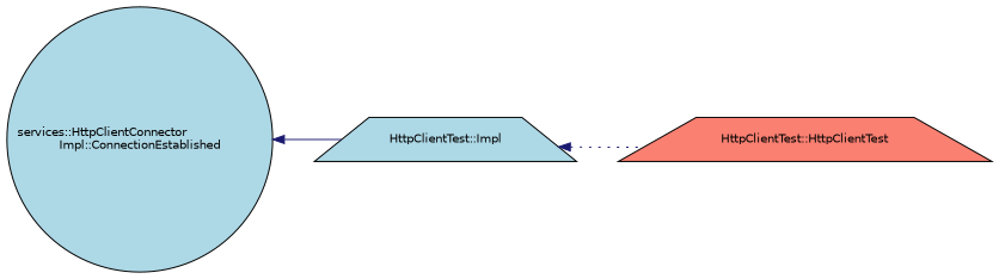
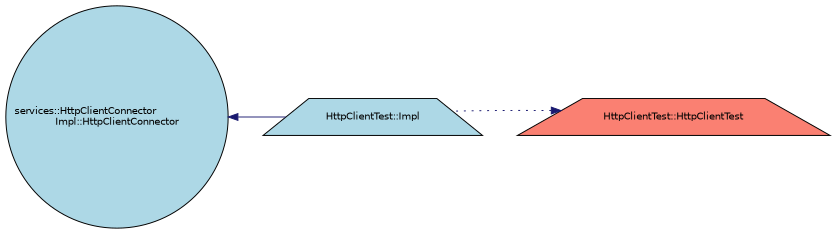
  digraph {
    fontname="DejaVu Sans"
    rankdir=LR
    node [color=black fillcolor=lightblue fontname="DejaVu Sans" fontsize=10 shape=trapezium style=filled]
    edge [color=midnightblue dir=back fontname="DejaVu Sans" fontsize=10 labelfontname=Helvetica labelfontsize=10]
-   n1 [fontcolor=black height=0.2 label="services::HttpClientConnector\lImpl::ConnectionEstablished" shape=circle width=0.4]
+   n1 [fontcolor=black height=0.2 label="services::HttpClientConnector\lImpl::HttpClientConnector" shape=circle width=0.4]
    n2 [height=0.2 label="HttpClientTest::Impl" width=0.4]
    n3 [fillcolor=salmon height=0.2 label="HttpClientTest::HttpClientTest" width=0.4]
    n1 -> n2 [style=solid]
-   n2 -> n3 [style=dotted]
+   n3 -> n2 [style=dotted]
  }
